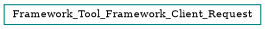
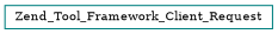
  digraph {
    rankdir=LR
    fontname="DejaVu Serif"
-   n1 [color=teal fillcolor=white fontname="DejaVu Serif" fontsize=10 height=0.2 label=Framework_Tool_Framework_Client_Request shape=record style=filled width=0.4]
+   n1 [color=teal fillcolor=white fontname="DejaVu Serif" fontsize=10 height=0.2 label=Zend_Tool_Framework_Client_Request shape=record style=filled width=0.4]
  }
